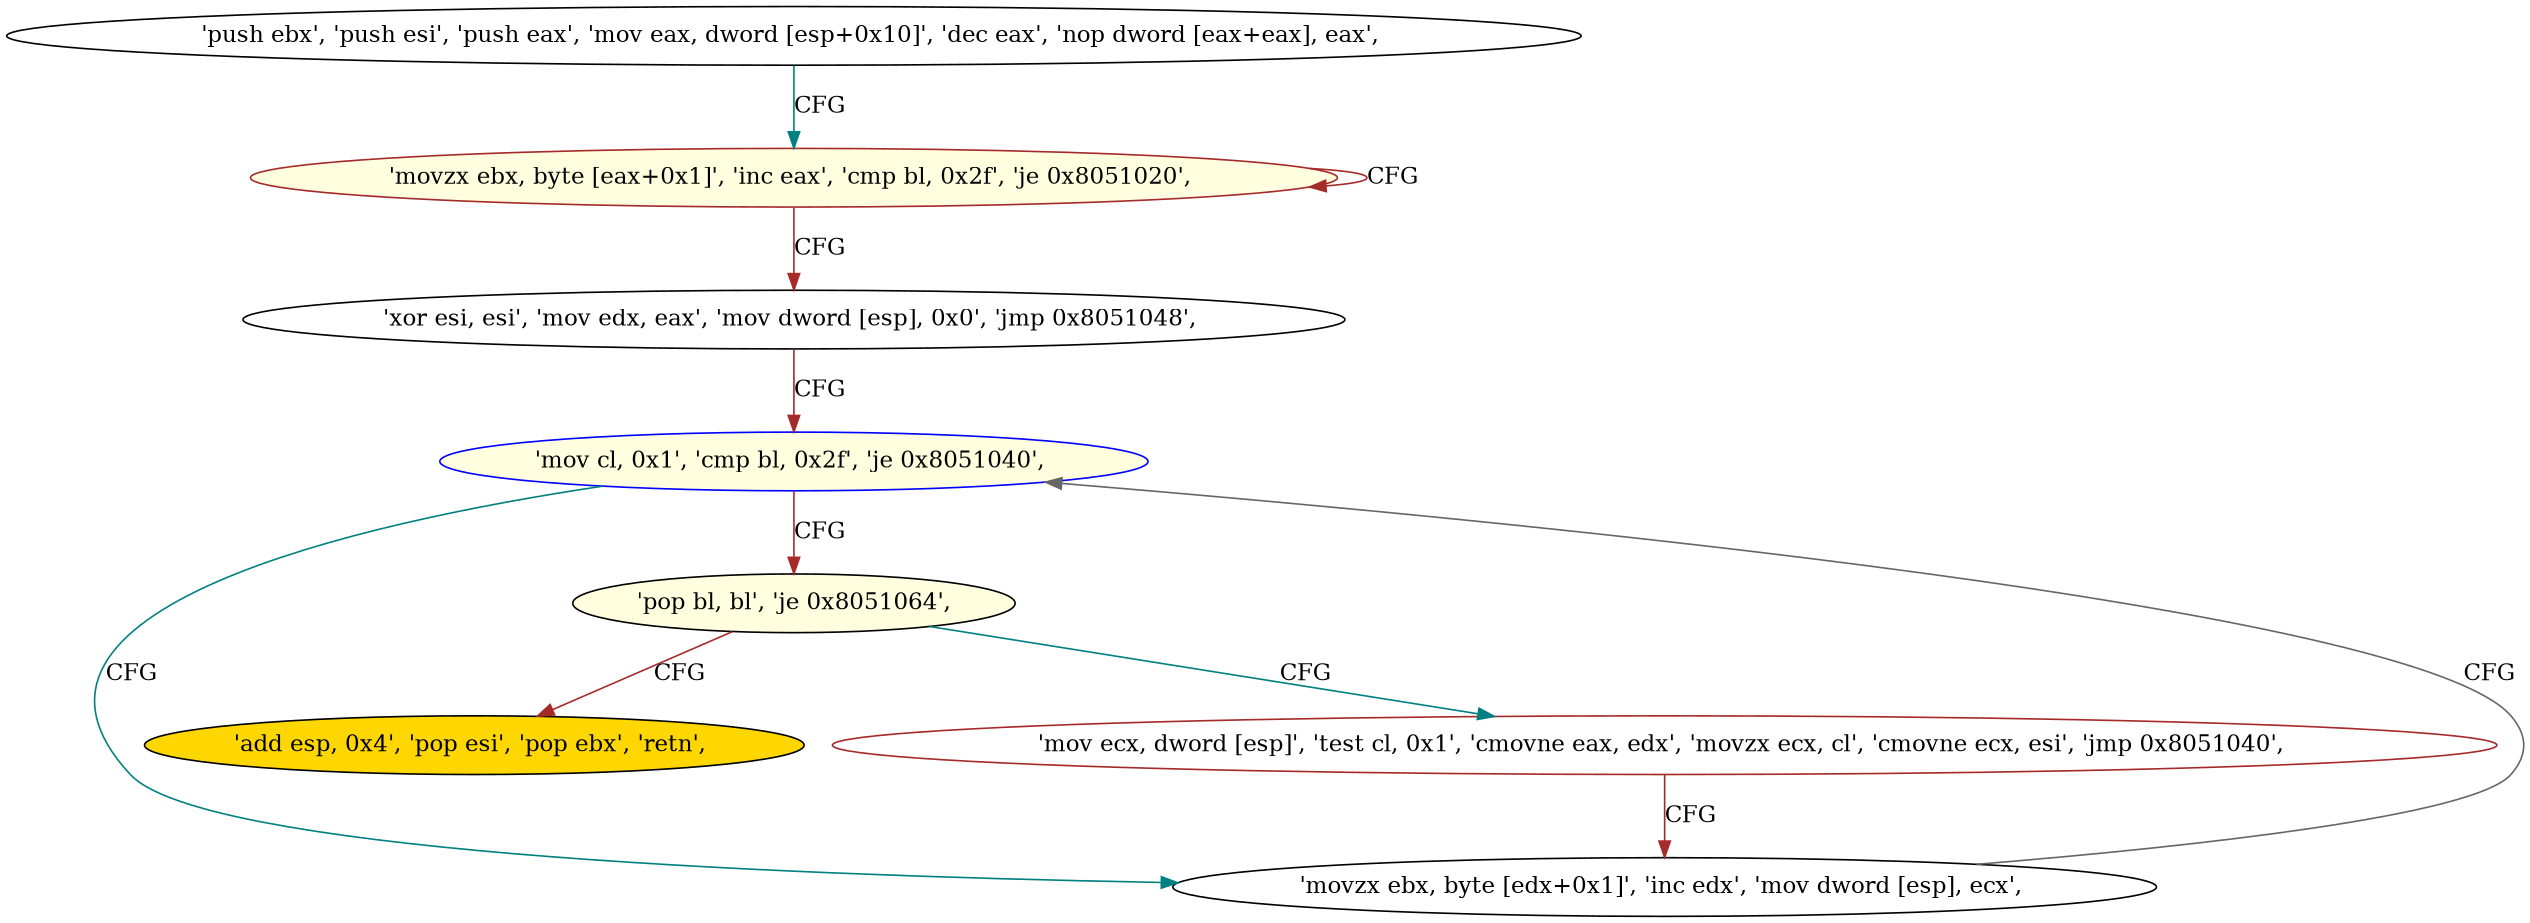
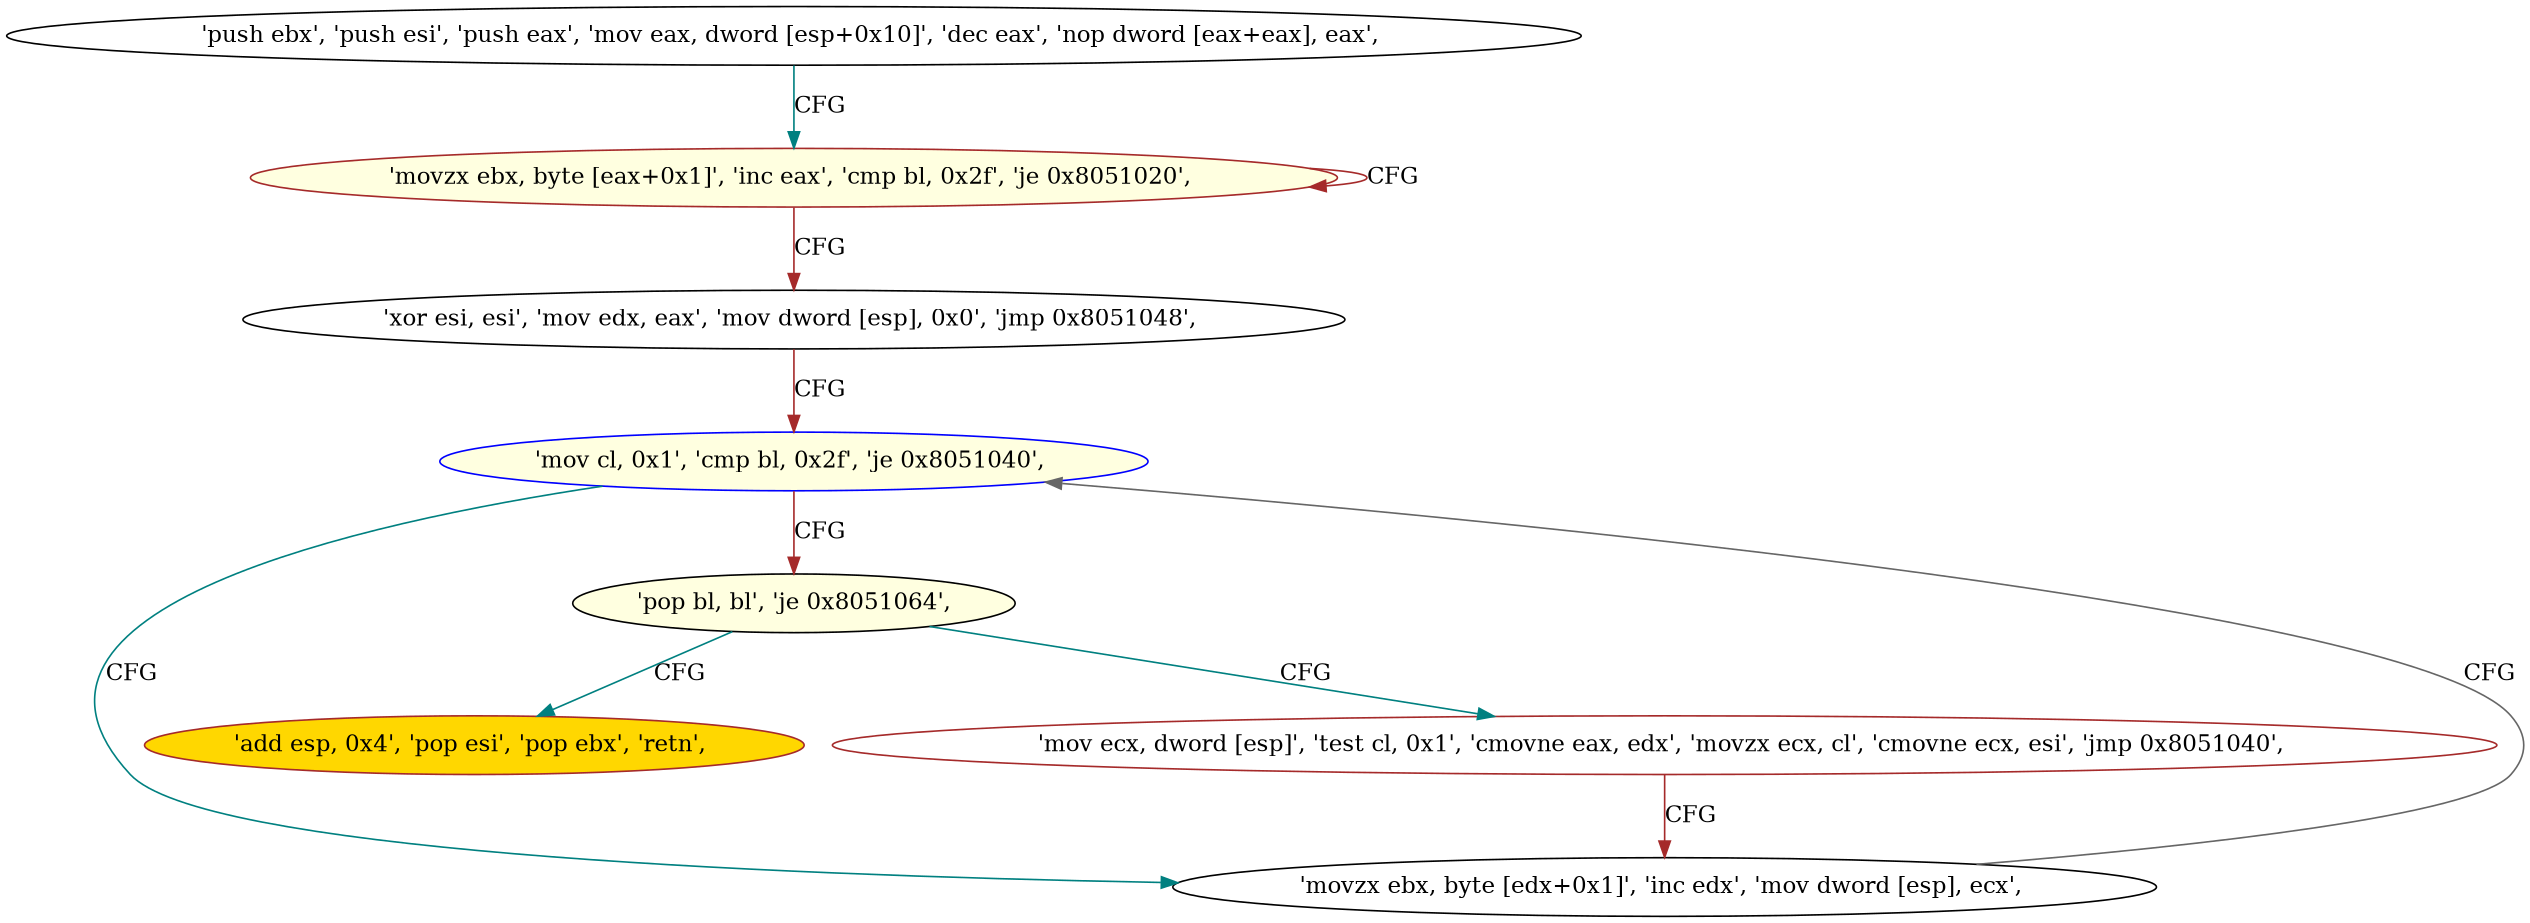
  digraph {
    fontname="DejaVu Serif"
    node [color=black fillcolor=white fontname="DejaVu Serif" style=filled]
    edge [color=brown fontname="DejaVu Serif"]
    n1 [label="'push ebx', 'push esi', 'push eax', 'mov eax, dword [esp+0x10]', 'dec eax', 'nop dword [eax+eax], eax', "]
    n2 [color=brown fillcolor=lightyellow label="'movzx ebx, byte [eax+0x1]', 'inc eax', 'cmp bl, 0x2f', 'je 0x8051020', "]
    n3 [label="'xor esi, esi', 'mov edx, eax', 'mov dword [esp], 0x0', 'jmp 0x8051048', "]
    n4 [color=blue fillcolor=lightyellow label="'mov cl, 0x1', 'cmp bl, 0x2f', 'je 0x8051040', "]
    n5 [label="'movzx ebx, byte [edx+0x1]', 'inc edx', 'mov dword [esp], ecx', "]
    n6 [fillcolor=lightyellow label="'pop bl, bl', 'je 0x8051064',"]
-   n7 [fillcolor=gold label="'add esp, 0x4', 'pop esi', 'pop ebx', 'retn', "]
+   n7 [color=brown fillcolor=gold label="'add esp, 0x4', 'pop esi', 'pop ebx', 'retn', "]
    n8 [color=brown label="'mov ecx, dword [esp]', 'test cl, 0x1', 'cmovne eax, edx', 'movzx ecx, cl', 'cmovne ecx, esi', 'jmp 0x8051040', "]
    n1 -> n2 [color=teal label=CFG]
    n2 -> n2 [label=CFG]
    n2 -> n3 [label=CFG]
    n3 -> n4 [label=CFG]
    n4 -> n5 [color=teal label=CFG]
    n4 -> n6 [label=CFG]
    n5 -> n4 [color=gray40 label=CFG]
-   n6 -> n7 [label=CFG]
+   n6 -> n7 [color=teal label=CFG]
    n6 -> n8 [color=teal label=CFG]
    n8 -> n5 [label=CFG]
  }
